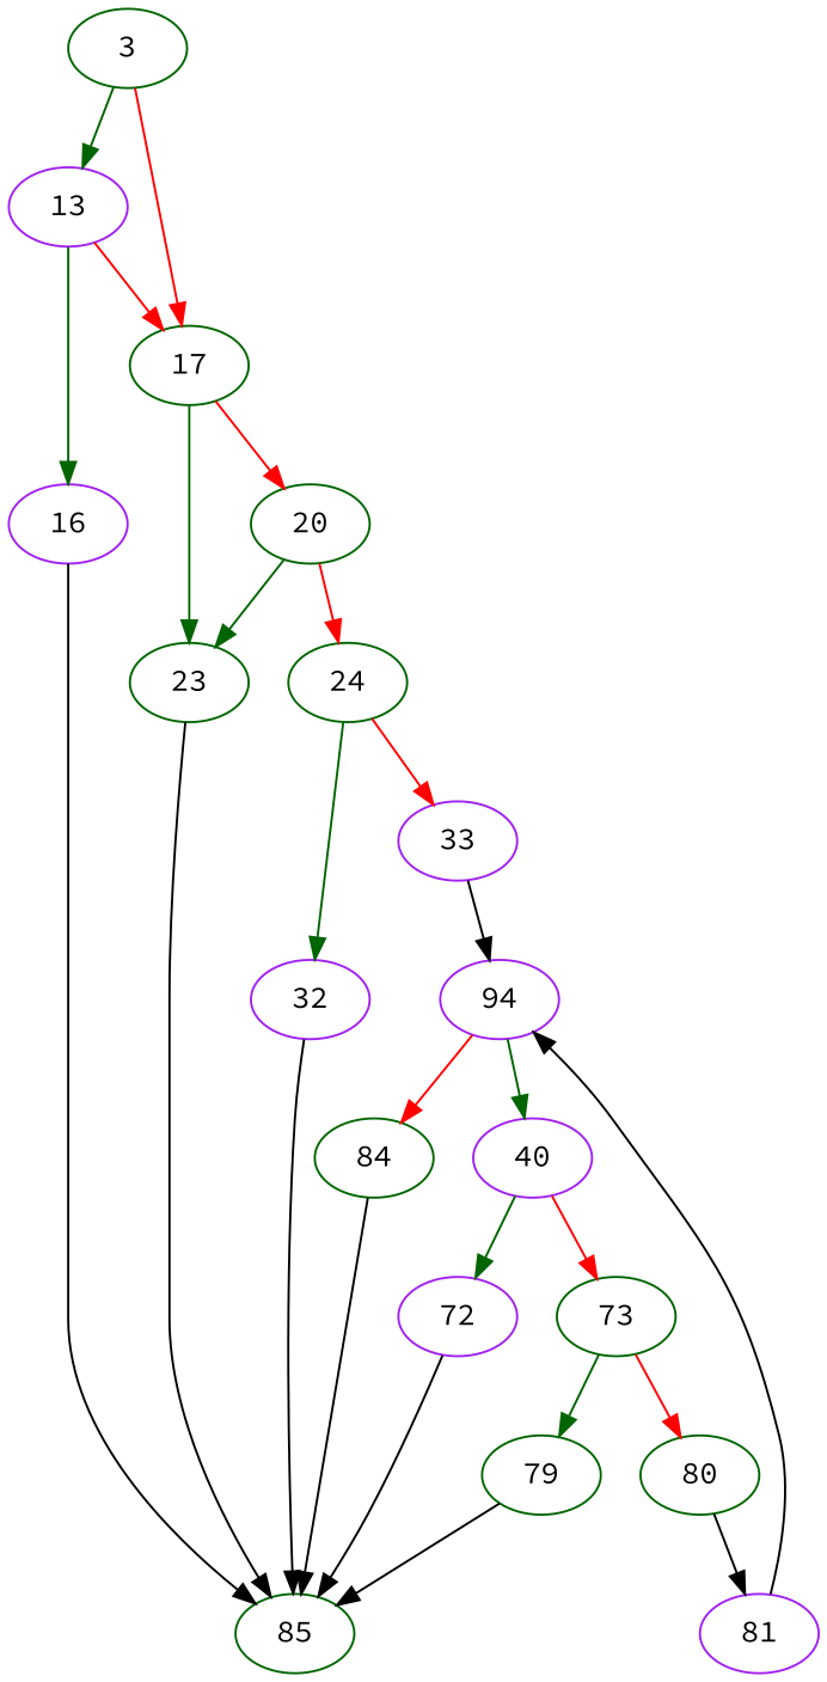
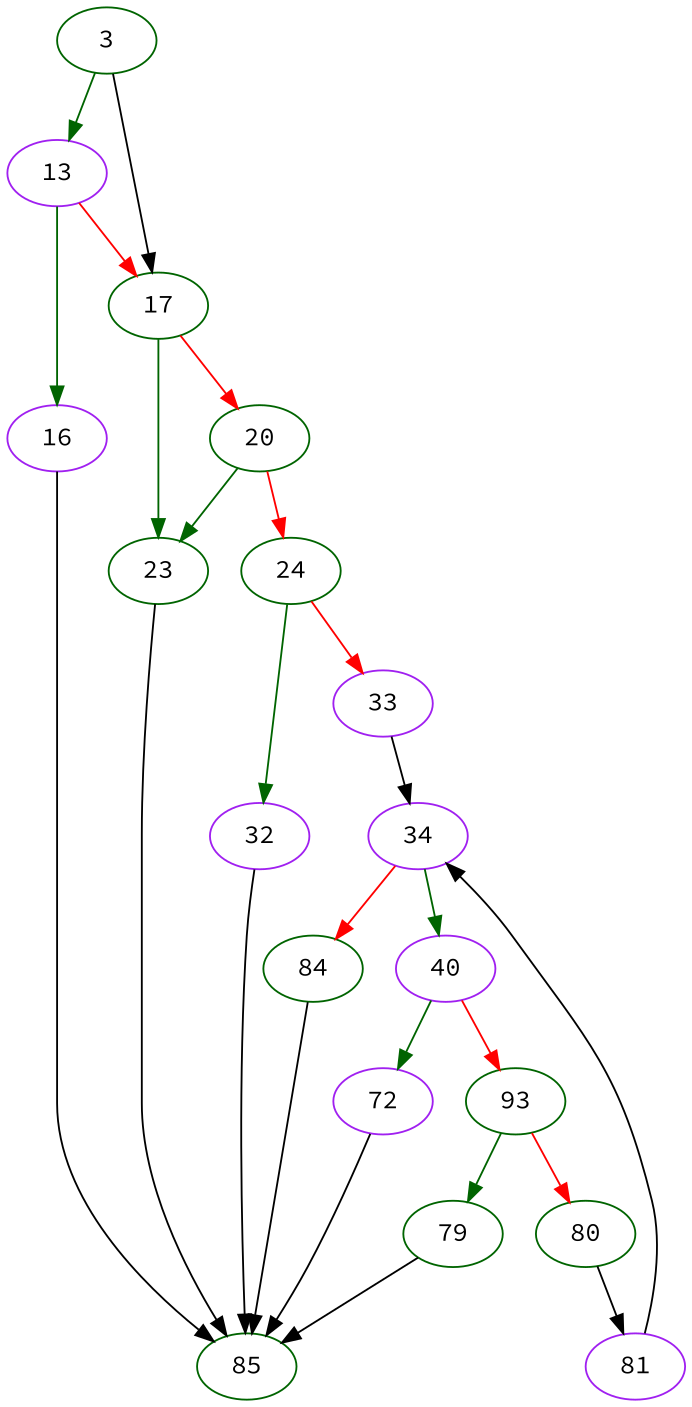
  strict digraph {
    fontname="Source Code Pro"
    node [color=darkgreen fontname="Source Code Pro"]
    edge [fontname="Source Code Pro"]
    3 [entry=true]
    13 [color=purple]
    17
    16 [color=purple]
    23
    20
    85
    24
    32 [color=purple]
    33 [color=purple]
-   34 [color=purple label=94]
+   34 [color=purple]
    40 [color=purple]
    84
    72 [color=purple]
-   73
+   73 [label=93]
    79
    80
    81 [color=purple]
    3 -> 13 [color=darkgreen cond=true]
-   3 -> 17 [color=red cond=false]
+   3 -> 17 [color=black cond=false]
    13 -> 17 [color=red cond=false]
    13 -> 16 [color=darkgreen cond=true]
    17 -> 23 [color=darkgreen cond=true]
    17 -> 20 [color=red cond=false]
    16 -> 85
    23 -> 85
    20 -> 23 [color=darkgreen cond=true]
    20 -> 24 [color=red cond=false]
    24 -> 32 [color=darkgreen cond=true]
    24 -> 33 [color=red cond=false]
    32 -> 85
    33 -> 34
    34 -> 40 [color=darkgreen cond=true]
    34 -> 84 [color=red cond=false]
    40 -> 72 [color=darkgreen cond=true]
    40 -> 73 [color=red cond=false]
    84 -> 85
    72 -> 85
    73 -> 79 [color=darkgreen cond=true]
    73 -> 80 [color=red cond=false]
    79 -> 85
    80 -> 81
    81 -> 34
  }
